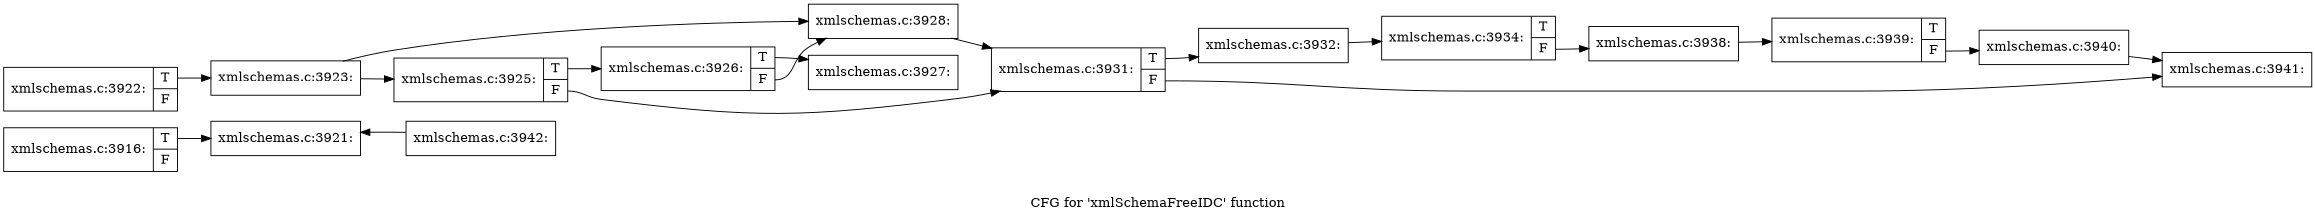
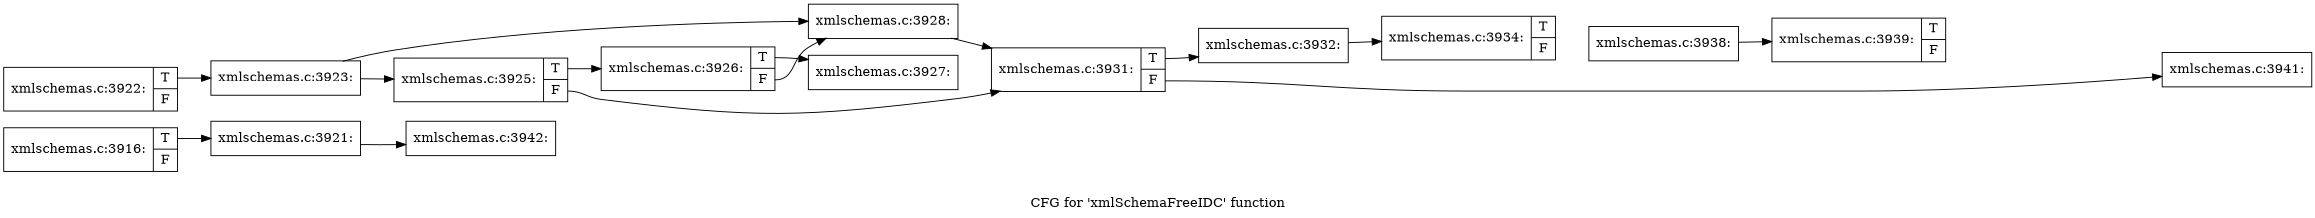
  digraph {
    label="CFG for 'xmlSchemaFreeIDC' function"
    rankdir=LR
    node [shape=record]
    n1 [label="{xmlschemas.c:3916:|{<s0>T|<s1>F}}"]
    n2 [label="{xmlschemas.c:3921:}"]
    n3 [label="{xmlschemas.c:3942:}"]
    n4 [label="{xmlschemas.c:3922:|{<s0>T|<s1>F}}"]
    n5 [label="{xmlschemas.c:3923:}"]
    n6 [label="{xmlschemas.c:3925:|{<s0>T|<s1>F}}"]
    n7 [label="{xmlschemas.c:3928:}"]
    n8 [label="{xmlschemas.c:3926:|{<s0>T|<s1>F}}"]
    n9 [label="{xmlschemas.c:3931:|{<s0>T|<s1>F}}"]
    n10 [label="{xmlschemas.c:3927:}"]
    n11 [label="{xmlschemas.c:3932:}"]
    n12 [label="{xmlschemas.c:3941:}"]
    n13 [label="{xmlschemas.c:3934:|{<s0>T|<s1>F}}"]
    n14 [label="{xmlschemas.c:3938:}"]
    n15 [label="{xmlschemas.c:3939:|{<s0>T|<s1>F}}"]
-   n16 [label="{xmlschemas.c:3940:}"]
    n1 -> n2 [tailport=s0]
-   n3 -> n2
+   n2 -> n3
    n4 -> n5 [tailport=s0]
    n5 -> n6
    n5 -> n7
    n6 -> n8 [tailport=s0]
    n6 -> n9 [tailport=s1]
    n7 -> n9
    n8 -> n7 [tailport=s1]
    n8 -> n10 [tailport=s0]
    n9 -> n11 [tailport=s0]
    n9 -> n12 [tailport=s1]
    n11 -> n13
-   n13 -> n14 [tailport=s1]
    n14 -> n15
-   n15 -> n16 [tailport=s1]
-   n16 -> n12
  }
